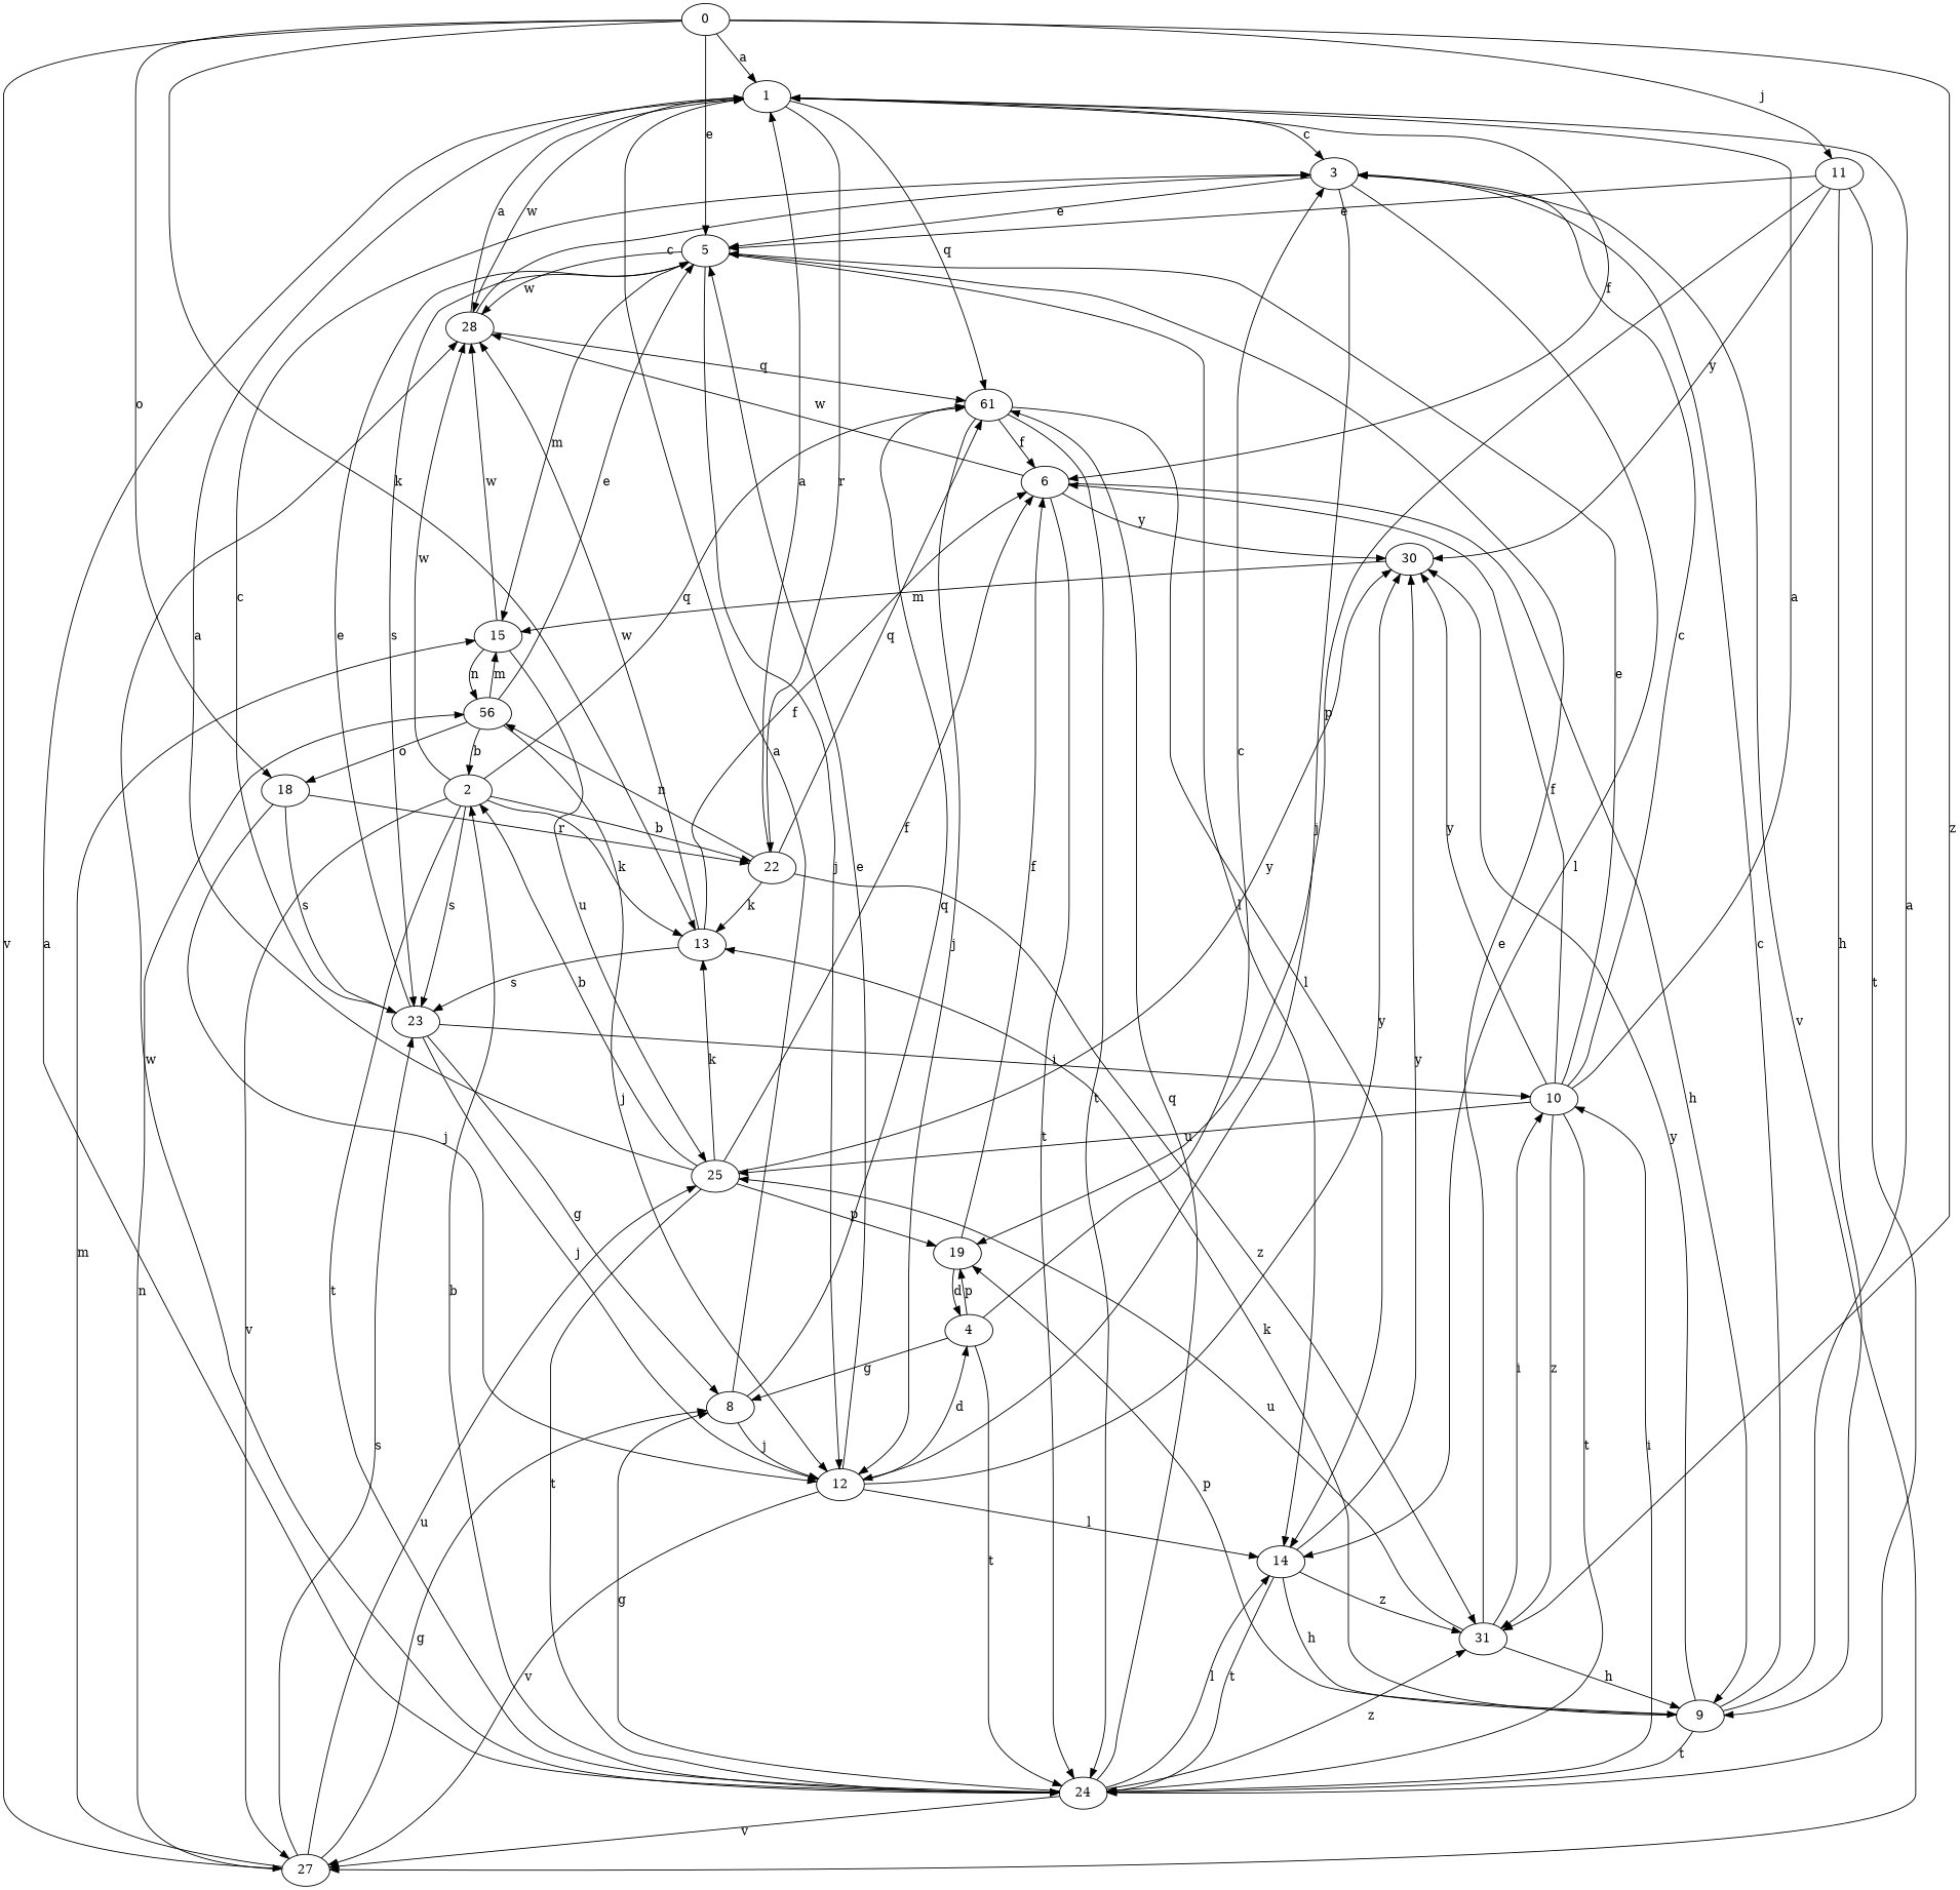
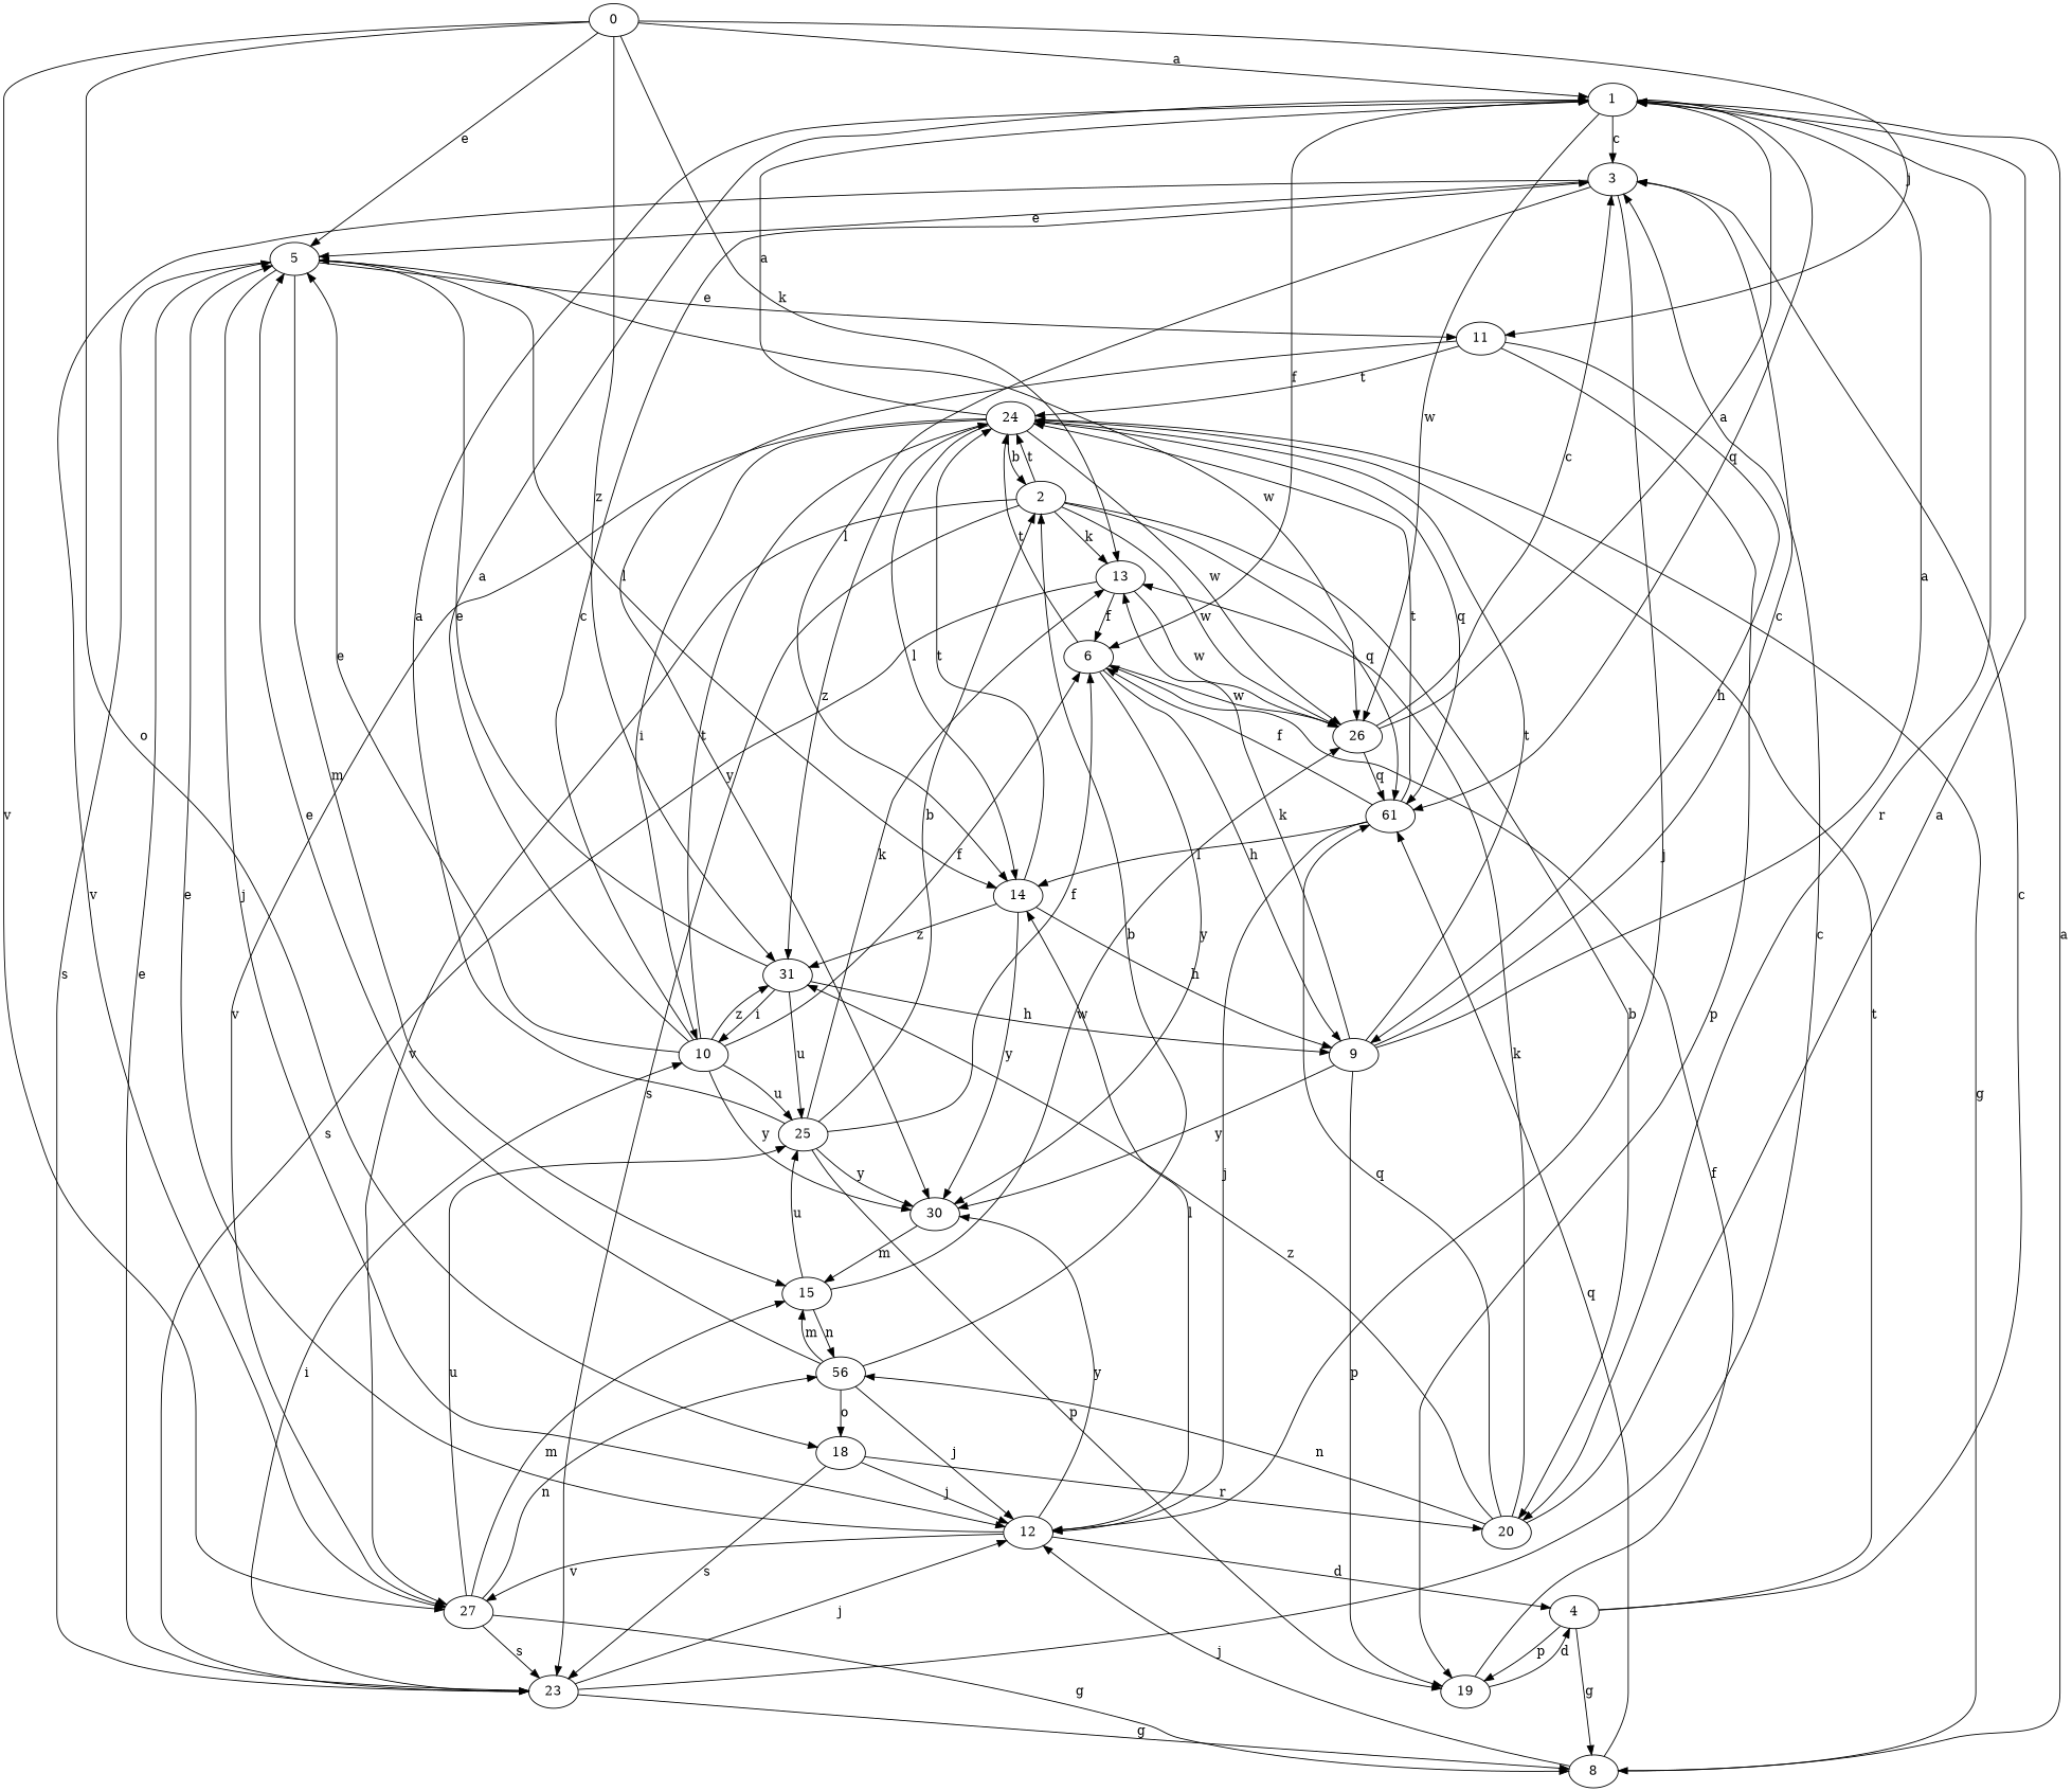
  strict digraph {
    0
    1
    5
    11
    13
    18
    27
    31
    3
    6
    n11 [label=61]
-   22
-   28
+   22 [label=20]
+   28 [label=26]
    23
    12
    14
    15
    24
    19
    9
    30
    8
    25
    n24 [label=56]
    10
    2
    4
    0 -> 1 [label=a]
    0 -> 5 [label=e]
    0 -> 11 [label=j]
    0 -> 13 [label=k]
    0 -> 18 [label=o]
    0 -> 27 [label=v]
    0 -> 31 [label=z]
    1 -> 3 [label=c]
    1 -> 6 [label=f]
    1 -> n11 [label=q]
    1 -> 22 [label=r]
    1 -> 28 [label=w]
    5 -> 28 [label=w]
    5 -> 23 [label=s]
    5 -> 12 [label=j]
    5 -> 14 [label=l]
    5 -> 15 [label=m]
-   11 -> 5 [label=e]
+   5 -> 11 [label=e]
    11 -> 24 [label=t]
    11 -> 19 [label=p]
    11 -> 9 [label=h]
    11 -> 30 [label=y]
    13 -> 6 [label=f]
    13 -> 28 [label=w]
    13 -> 23 [label=s]
    18 -> 22 [label=r]
    18 -> 23 [label=s]
    18 -> 12 [label=j]
    27 -> 23 [label=s]
    27 -> 15 [label=m]
    27 -> 8 [label=g]
    27 -> 25 [label=u]
    27 -> n24 [label=n]
    31 -> 5 [label=e]
    31 -> 9 [label=h]
    31 -> 25 [label=u]
    31 -> 10 [label=i]
    3 -> 5 [label=e]
    3 -> 27 [label=v]
    3 -> 12 [label=j]
    3 -> 14 [label=l]
    6 -> 28 [label=w]
    6 -> 24 [label=t]
    6 -> 9 [label=h]
    6 -> 30 [label=y]
    n11 -> 6 [label=f]
    n11 -> 12 [label=j]
    n11 -> 14 [label=l]
    n11 -> 24 [label=t]
    22 -> 1 [label=a]
    22 -> 13 [label=k]
    22 -> 31 [label=z]
    22 -> n11 [label=q]
    22 -> n24 [label=n]
    28 -> 1 [label=a]
    28 -> 3 [label=c]
    28 -> n11 [label=q]
    23 -> 5 [label=e]
    23 -> 3 [label=c]
    23 -> 12 [label=j]
    23 -> 8 [label=g]
    23 -> 10 [label=i]
    12 -> 5 [label=e]
    12 -> 27 [label=v]
    12 -> 14 [label=l]
    12 -> 30 [label=y]
    12 -> 4 [label=d]
    14 -> 31 [label=z]
    14 -> 24 [label=t]
    14 -> 9 [label=h]
    14 -> 30 [label=y]
    15 -> 28 [label=w]
    15 -> 25 [label=u]
    15 -> n24 [label=n]
    24 -> 1 [label=a]
    24 -> 27 [label=v]
    24 -> 31 [label=z]
    24 -> n11 [label=q]
    24 -> 28 [label=w]
    24 -> 14 [label=l]
    24 -> 8 [label=g]
    24 -> 10 [label=i]
    24 -> 2 [label=b]
    19 -> 6 [label=f]
    19 -> 4 [label=d]
    9 -> 1 [label=a]
    9 -> 13 [label=k]
    9 -> 3 [label=c]
    9 -> 24 [label=t]
    9 -> 19 [label=p]
    9 -> 30 [label=y]
    30 -> 15 [label=m]
    8 -> 1 [label=a]
    8 -> n11 [label=q]
    8 -> 12 [label=j]
    25 -> 1 [label=a]
    25 -> 13 [label=k]
    25 -> 6 [label=f]
-   25 -> 24 [label=t]
    25 -> 19 [label=p]
    25 -> 30 [label=y]
    25 -> 2 [label=b]
    n24 -> 5 [label=e]
    n24 -> 18 [label=o]
    n24 -> 12 [label=j]
    n24 -> 15 [label=m]
    n24 -> 2 [label=b]
    10 -> 1 [label=a]
    10 -> 5 [label=e]
    10 -> 31 [label=z]
    10 -> 3 [label=c]
    10 -> 6 [label=f]
    10 -> 24 [label=t]
    10 -> 30 [label=y]
    10 -> 25 [label=u]
    2 -> 13 [label=k]
    2 -> 27 [label=v]
    2 -> n11 [label=q]
    2 -> 22 [label=b]
    2 -> 28 [label=w]
    2 -> 23 [label=s]
    2 -> 24 [label=t]
    4 -> 3 [label=c]
    4 -> 24 [label=t]
    4 -> 19 [label=p]
    4 -> 8 [label=g]
  }
